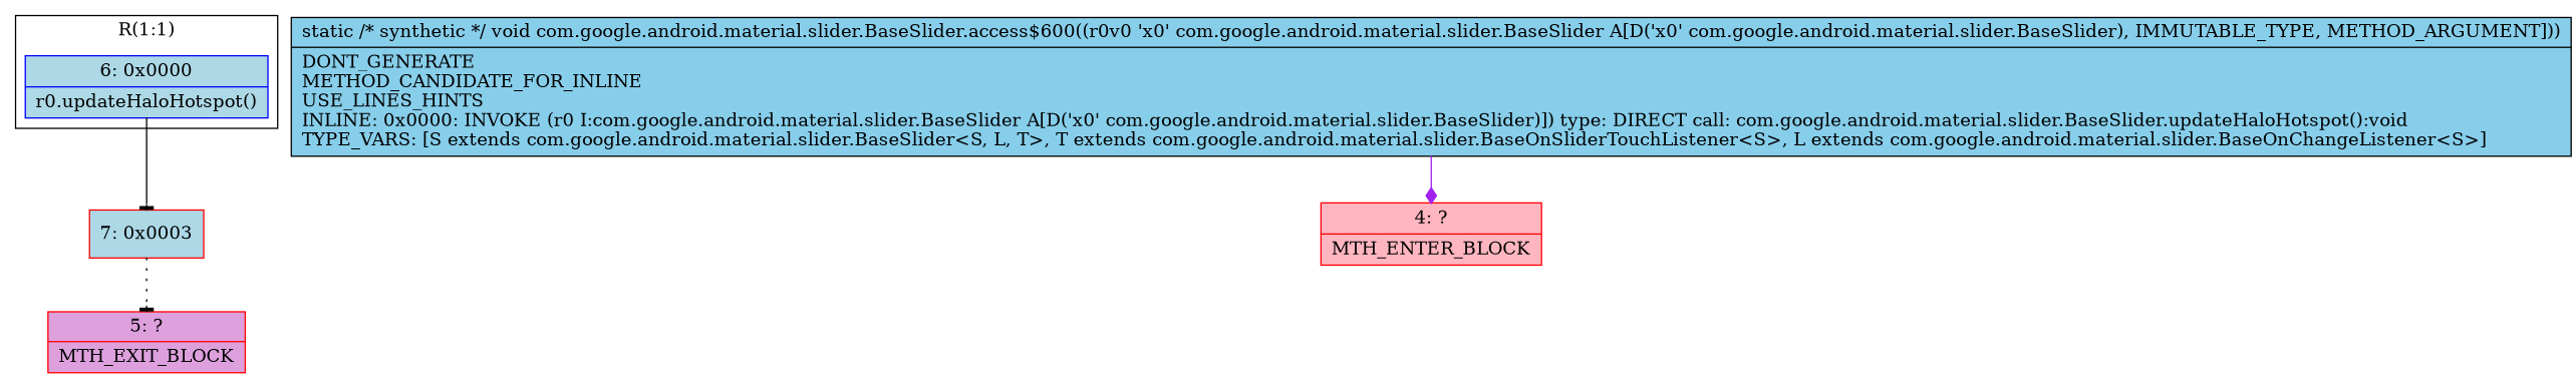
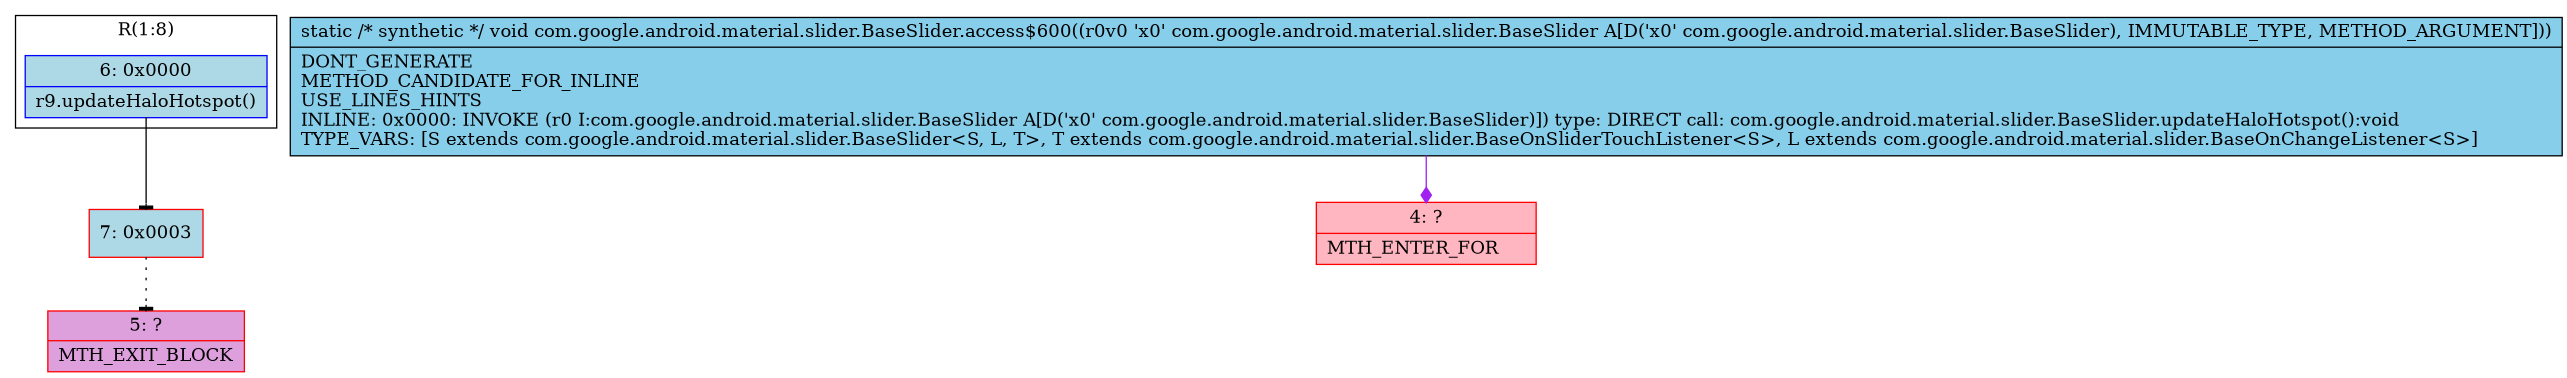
  digraph {
    node [color=red fillcolor=lightblue shape=record style=filled]
    edge [arrowhead=tee color=black style=solid]
-   n1 [color=blue label="{6\:\ 0x0000|r0.updateHaloHotspot()\l}"]
+   n1 [color=blue label="{6\:\ 0x0000|r9.updateHaloHotspot()\l}"]
    n2 [label="{7\:\ 0x0003}"]
    n3 [fillcolor=plum label="{5\:\ ?|MTH_EXIT_BLOCK\l}"]
-   n4 [fillcolor=lightpink label="{4\:\ ?|MTH_ENTER_BLOCK\l}"]
+   n4 [fillcolor=lightpink label="{4\:\ ?|MTH_ENTER_FOR\l}"]
    n5 [fillcolor=skyblue label="{static \/* synthetic *\/ void com.google.android.material.slider.BaseSlider.access$600((r0v0 'x0' com.google.android.material.slider.BaseSlider A[D('x0' com.google.android.material.slider.BaseSlider), IMMUTABLE_TYPE, METHOD_ARGUMENT]))  | DONT_GENERATE\lMETHOD_CANDIDATE_FOR_INLINE\lUSE_LINES_HINTS\lINLINE: 0x0000: INVOKE  (r0 I:com.google.android.material.slider.BaseSlider A[D('x0' com.google.android.material.slider.BaseSlider)]) type: DIRECT call: com.google.android.material.slider.BaseSlider.updateHaloHotspot():void\lTYPE_VARS: [S extends com.google.android.material.slider.BaseSlider\<S, L, T\>, T extends com.google.android.material.slider.BaseOnSliderTouchListener\<S\>, L extends com.google.android.material.slider.BaseOnChangeListener\<S\>]\l}" color=""]
    subgraph cluster_1 {
-     label="R(1:1)"
+     label="R(1:8)"
      n1
    }
    n1 -> n2
    n2 -> n3 [style=dotted]
    n5 -> n4 [arrowhead=diamond color=purple]
  }
